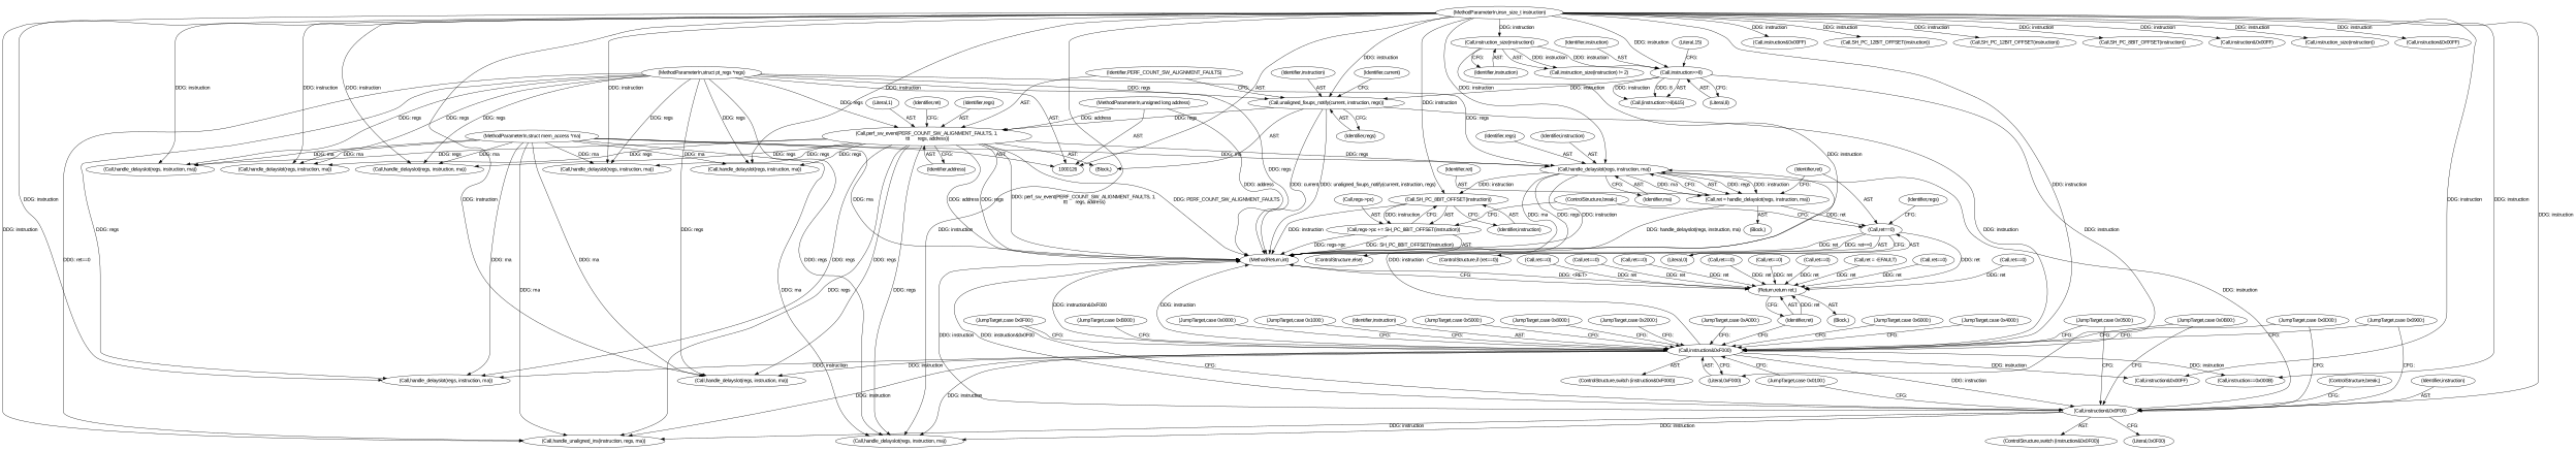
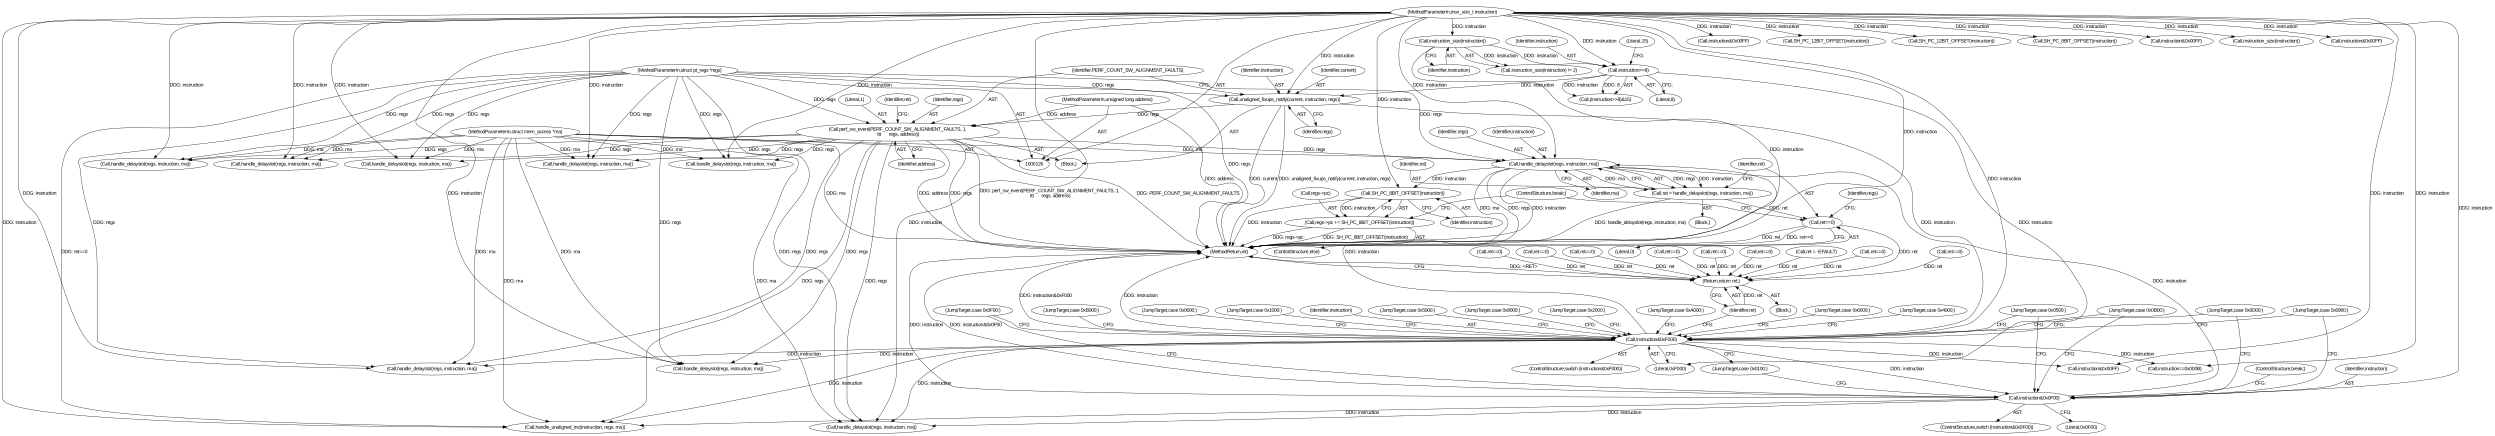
  digraph {
    fontname="Liberation Sans"
    node [fontname="Liberation Sans"]
    edge [fontname="Liberation Sans"]
    n1 [label="(Call,handle_delayslot(regs, instruction, ma))"]
    n2 [label="(Call,ret = handle_delayslot(regs, instruction, ma))"]
    n3 [label="(Call,SH_PC_8BIT_OFFSET(instruction))"]
    n4 [label="(MethodReturn,int)"]
    n5 [label="(Identifier,ma)"]
    n6 [label="(Call,ret==0)"]
    n7 [label="(Block,)"]
    n8 [label="(Call,regs->pc += SH_PC_8BIT_OFFSET(instruction))"]
    n9 [label="(Identifier,instruction)"]
    n10 [label="(Return,return ret;)"]
    n11 [label="(Call,perf_sw_event(PERF_COUNT_SW_ALIGNMENT_FAULTS, 1,\n \t\t\t      regs, address))"]
    n12 [label="(Call,handle_delayslot(regs, instruction, ma))"]
    n13 [label="(Call,handle_delayslot(regs, instruction, ma))"]
    n14 [label="(Call,handle_delayslot(regs, instruction, ma))"]
    n15 [label="(Call,handle_delayslot(regs, instruction, ma))"]
    n16 [label="(Call,handle_delayslot(regs, instruction, ma))"]
    n17 [label="(Identifier,address)"]
    n18 [label="(Call,handle_delayslot(regs, instruction, ma))"]
    n19 [label="(Call,handle_delayslot(regs, instruction, ma))"]
    n20 [label="(Block,)"]
    n21 [label="(Call,handle_unaligned_ins(instruction, regs, ma))"]
    n22 [label="(Call,handle_delayslot(regs, instruction, ma))"]
    n23 [label="(Call,unaligned_fixups_notify(current, instruction, regs))"]
    n24 [label="(Call,instruction&0xF000)"]
    n25 [label="(Identifier,regs)"]
    n26 [label="(Call,instruction&0x0F00)"]
    n27 [label="(Call,instruction==0x000B)"]
    n28 [label="(Call,instruction&0x00FF)"]
    n29 [label="(ControlStructure,switch (instruction&0xF000))"]
    n30 [label="(Literal,0xF000)"]
    n31 [label="(Call,instruction>>8)"]
    n32 [label="(Literal,8)"]
    n33 [label="(Call,(instruction>>8)&15)"]
    n34 [label="(Call,instruction_size(instruction))"]
    n35 [label="(Call,instruction_size(instruction) != 2)"]
    n36 [label="(Identifier,instruction)"]
    n37 [label="(MethodParameterIn,insn_size_t instruction)"]
    n38 [label="(Call,instruction&0x00FF)"]
    n39 [label="(Call,SH_PC_12BIT_OFFSET(instruction))"]
    n40 [label="(Call,SH_PC_12BIT_OFFSET(instruction))"]
    n41 [label="(Call,SH_PC_8BIT_OFFSET(instruction))"]
    n42 [label="(Call,instruction&0x00FF)"]
    n43 [label="(Call,instruction_size(instruction))"]
    n44 [label="(Call,instruction&0x00FF)"]
    1000126
    n46 [label="(ControlStructure,switch (instruction&0x0F00))"]
    n47 [label="(Literal,0x0F00)"]
    n48 [label="(MethodParameterIn,struct pt_regs *regs)"]
    n49 [label="(MethodParameterIn,unsigned long address)"]
    n50 [label="(MethodParameterIn,struct mem_access *ma)"]
-   n51 [label="(ControlStructure,if (ret==0))"]
    n52 [label="(Literal,0)"]
    n53 [label="(Block,)"]
    n54 [label="(Identifier,ret)"]
    n55 [label="(ControlStructure,else)"]
    n56 [label="(JumpTarget,case 0x0000:)"]
    n57 [label="(Identifier,regs)"]
    n58 [label="(JumpTarget,case 0x1000:)"]
    n59 [label="(Identifier,instruction)"]
    n60 [label="(Literal,15)"]
    n61 [label="(Identifier,regs)"]
    n62 [label="(Identifier,regs)"]
    n63 [label="(JumpTarget,case 0x5000:)"]
    n64 [label="(Call,ret==0)"]
    n65 [label="(JumpTarget,case 0x0B00:)"]
    n66 [label="(JumpTarget,case 0x8000:)"]
    n67 [label="(Call,ret==0)"]
    n68 [label="(Identifier,current)"]
    n69 [label="(ControlStructure,break;)"]
    n70 [label="(Call,ret==0)"]
    n71 [label="(JumpTarget,case 0x0100:)"]
    n72 [label="(JumpTarget,case 0x2000:)"]
    n73 [label="(Call,ret = -EFAULT)"]
    n74 [label="(Identifier,instruction)"]
    n75 [label="(JumpTarget,case 0xA000:)"]
    n76 [label="(Call,regs->pc)"]
    n77 [label="(Identifier,instruction)"]
    n78 [label="(JumpTarget,case 0x0F00:)"]
    n79 [label="(Identifier,ret)"]
    n80 [label="(Identifier,ret)"]
    n81 [label="(JumpTarget,case 0x0D00:)"]
    n82 [label="(Call,ret==0)"]
    n83 [label="(JumpTarget,case 0x6000:)"]
    n84 [label="(Identifier,PERF_COUNT_SW_ALIGNMENT_FAULTS)"]
    n85 [label="(Identifier,instruction)"]
    n86 [label="(Call,ret==0)"]
    n87 [label="(Call,ret==0)"]
    n88 [label="(JumpTarget,case 0x0900:)"]
    n89 [label="(Identifier,instruction)"]
    n90 [label="(Call,ret==0)"]
    n91 [label="(Literal,1)"]
    n92 [label="(JumpTarget,case 0x4000:)"]
    n93 [label="(JumpTarget,case 0x0500:)"]
    n94 [label="(JumpTarget,case 0xB000:)"]
    n95 [label="(Call,ret==0)"]
    n96 [label="(ControlStructure,break;)"]
    n97 [label="(Identifier,ret)"]
    n1 -> n2 [label="AST: "]
    n1 -> n2 [label="DDG: regs"]
    n1 -> n2 [label="DDG: instruction"]
    n1 -> n2 [label="DDG: ma"]
    n1 -> n3 [label="DDG: instruction"]
    n1 -> n4 [label="DDG: regs"]
    n1 -> n4 [label="DDG: ma"]
    n1 -> n4 [label="DDG: instruction"]
    n1 -> n5 [label="CFG: "]
    n2 -> n1 [label="CFG: "]
    n2 -> n4 [label="DDG: handle_delayslot(regs, instruction, ma)"]
    n2 -> n6 [label="DDG: ret"]
    n2 -> n7 [label="AST: "]
    n3 -> n4 [label="DDG: instruction"]
    n3 -> n8 [label="AST: "]
    n3 -> n8 [label="DDG: instruction"]
    n3 -> n9 [label="CFG: "]
    n4 -> n10 [label="CFG: "]
    n5 -> n1 [label="AST: "]
    n6 -> n4 [label="DDG: ret"]
    n6 -> n4 [label="DDG: ret==0"]
    n6 -> n10 [label="DDG: ret"]
-   n6 -> n51 [label="AST: "]
    n6 -> n52 [label="CFG: "]
    n8 -> n3 [label="CFG: "]
    n8 -> n4 [label="DDG: SH_PC_8BIT_OFFSET(instruction)"]
    n8 -> n4 [label="DDG: regs->pc"]
    n8 -> n55 [label="AST: "]
    n9 -> n3 [label="AST: "]
    n10 -> n4 [label="DDG: <RET>"]
    n10 -> n53 [label="AST: "]
    n10 -> n54 [label="CFG: "]
    n11 -> n1 [label="DDG: regs"]
    n11 -> n4 [label="DDG: regs"]
    n11 -> n4 [label="DDG: perf_sw_event(PERF_COUNT_SW_ALIGNMENT_FAULTS, 1,\n \t\t\t      regs, address)"]
    n11 -> n4 [label="DDG: PERF_COUNT_SW_ALIGNMENT_FAULTS"]
    n11 -> n4 [label="DDG: address"]
    n11 -> n12 [label="DDG: regs"]
    n11 -> n13 [label="DDG: regs"]
    n11 -> n14 [label="DDG: regs"]
    n11 -> n15 [label="DDG: regs"]
    n11 -> n16 [label="DDG: regs"]
    n11 -> n17 [label="CFG: "]
    n11 -> n18 [label="DDG: regs"]
    n11 -> n19 [label="DDG: regs"]
    n11 -> n20 [label="AST: "]
    n11 -> n21 [label="DDG: regs"]
    n11 -> n22 [label="DDG: regs"]
    n17 -> n11 [label="AST: "]
    n23 -> n4 [label="DDG: current"]
    n23 -> n4 [label="DDG: unaligned_fixups_notify(current, instruction, regs)"]
    n23 -> n11 [label="DDG: regs"]
    n23 -> n20 [label="AST: "]
    n23 -> n24 [label="DDG: instruction"]
    n23 -> n25 [label="CFG: "]
    n24 -> n1 [label="DDG: instruction"]
    n24 -> n4 [label="DDG: instruction&0xF000"]
    n24 -> n4 [label="DDG: instruction"]
    n24 -> n14 [label="DDG: instruction"]
    n24 -> n19 [label="DDG: instruction"]
    n24 -> n21 [label="DDG: instruction"]
    n24 -> n22 [label="DDG: instruction"]
    n24 -> n26 [label="DDG: instruction"]
    n24 -> n27 [label="DDG: instruction"]
    n24 -> n28 [label="DDG: instruction"]
    n24 -> n29 [label="AST: "]
    n24 -> n30 [label="CFG: "]
    n25 -> n23 [label="AST: "]
    n26 -> n1 [label="DDG: instruction"]
    n26 -> n4 [label="DDG: instruction"]
    n26 -> n4 [label="DDG: instruction&0x0F00"]
    n26 -> n14 [label="DDG: instruction"]
    n26 -> n21 [label="DDG: instruction"]
    n26 -> n46 [label="AST: "]
    n26 -> n47 [label="CFG: "]
    n30 -> n24 [label="AST: "]
    n31 -> n23 [label="DDG: instruction"]
    n31 -> n30 [label="DDG: instruction"]
    n31 -> n32 [label="CFG: "]
    n31 -> n33 [label="AST: "]
    n31 -> n33 [label="DDG: instruction"]
    n31 -> n33 [label="DDG: 8"]
    n32 -> n31 [label="AST: "]
    n34 -> n4 [label="DDG: instruction"]
    n34 -> n31 [label="DDG: instruction"]
    n34 -> n35 [label="AST: "]
    n34 -> n35 [label="DDG: instruction"]
    n34 -> n36 [label="CFG: "]
    n36 -> n34 [label="AST: "]
    n37 -> n1 [label="DDG: instruction"]
    n37 -> n3 [label="DDG: instruction"]
+   n37 -> n4 [label="DDG: instruction"]
    n37 -> n12 [label="DDG: instruction"]
    n37 -> n13 [label="DDG: instruction"]
    n37 -> n14 [label="DDG: instruction"]
    n37 -> n15 [label="DDG: instruction"]
    n37 -> n16 [label="DDG: instruction"]
    n37 -> n18 [label="DDG: instruction"]
    n37 -> n19 [label="DDG: instruction"]
    n37 -> n21 [label="DDG: instruction"]
    n37 -> n22 [label="DDG: instruction"]
    n37 -> n23 [label="DDG: instruction"]
    n37 -> n24 [label="DDG: instruction"]
    n37 -> n26 [label="DDG: instruction"]
    n37 -> n27 [label="DDG: instruction"]
    n37 -> n28 [label="DDG: instruction"]
    n37 -> n31 [label="DDG: instruction"]
    n37 -> n34 [label="DDG: instruction"]
    n37 -> n38 [label="DDG: instruction"]
    n37 -> n39 [label="DDG: instruction"]
    n37 -> n40 [label="DDG: instruction"]
    n37 -> n41 [label="DDG: instruction"]
    n37 -> n42 [label="DDG: instruction"]
    n37 -> n43 [label="DDG: instruction"]
    n37 -> n44 [label="DDG: instruction"]
    n37 -> 1000126 [label="AST: "]
    n48 -> n1 [label="DDG: regs"]
    n48 -> n4 [label="DDG: regs"]
    n48 -> n11 [label="DDG: regs"]
    n48 -> n12 [label="DDG: regs"]
    n48 -> n13 [label="DDG: regs"]
    n48 -> n14 [label="DDG: regs"]
    n48 -> n15 [label="DDG: regs"]
    n48 -> n16 [label="DDG: regs"]
    n48 -> n18 [label="DDG: regs"]
    n48 -> n19 [label="DDG: regs"]
    n48 -> n21 [label="DDG: ret==0"]
    n48 -> n22 [label="DDG: regs"]
    n48 -> n23 [label="DDG: regs"]
    n48 -> 1000126 [label="AST: "]
    n49 -> n4 [label="DDG: address"]
    n49 -> n11 [label="DDG: address"]
    n49 -> 1000126 [label="AST: "]
    n50 -> n1 [label="DDG: ma"]
    n50 -> n4 [label="DDG: ma"]
    n50 -> n12 [label="DDG: ma"]
    n50 -> n13 [label="DDG: ma"]
    n50 -> n14 [label="DDG: ma"]
    n50 -> n15 [label="DDG: ma"]
    n50 -> n16 [label="DDG: ma"]
    n50 -> n18 [label="DDG: ma"]
    n50 -> n19 [label="DDG: ma"]
    n50 -> n21 [label="DDG: ma"]
    n50 -> n22 [label="DDG: ma"]
    n50 -> 1000126 [label="AST: "]
    n52 -> n6 [label="AST: "]
    n54 -> n10 [label="AST: "]
    n54 -> n10 [label="DDG: ret"]
    n54 -> n24 [label="CFG: "]
    n56 -> n24 [label="CFG: "]
    n57 -> n6 [label="CFG: "]
    n58 -> n24 [label="CFG: "]
    n59 -> n24 [label="AST: "]
    n60 -> n31 [label="CFG: "]
    n61 -> n1 [label="AST: "]
    n62 -> n11 [label="AST: "]
    n63 -> n24 [label="CFG: "]
    n64 -> n10 [label="DDG: ret"]
    n65 -> n24 [label="CFG: "]
    n65 -> n26 [label="CFG: "]
    n66 -> n24 [label="CFG: "]
    n67 -> n10 [label="DDG: ret"]
-   n68 -> n23 [label="CFG: "]
+   n68 -> n23 [label="AST: "]
    n69 -> n26 [label="CFG: "]
    n70 -> n10 [label="DDG: ret"]
-   n71 -> n24 [label="CFG: "]
+   n24 -> n71 [label="CFG: "]
    n71 -> n26 [label="CFG: "]
    n72 -> n24 [label="CFG: "]
    n73 -> n10 [label="DDG: ret"]
    n74 -> n1 [label="AST: "]
    n75 -> n24 [label="CFG: "]
    n76 -> n8 [label="AST: "]
    n77 -> n23 [label="AST: "]
    n78 -> n24 [label="CFG: "]
    n78 -> n26 [label="CFG: "]
    n79 -> n2 [label="AST: "]
    n80 -> n2 [label="CFG: "]
    n80 -> n6 [label="AST: "]
    n81 -> n24 [label="CFG: "]
    n81 -> n26 [label="CFG: "]
    n82 -> n10 [label="DDG: ret"]
    n83 -> n24 [label="CFG: "]
    n84 -> n11 [label="AST: "]
    n84 -> n23 [label="CFG: "]
    n85 -> n31 [label="AST: "]
    n86 -> n10 [label="DDG: ret"]
    n87 -> n10 [label="DDG: ret"]
    n88 -> n24 [label="CFG: "]
    n88 -> n26 [label="CFG: "]
    n89 -> n26 [label="AST: "]
    n90 -> n10 [label="DDG: ret"]
    n91 -> n11 [label="AST: "]
    n92 -> n24 [label="CFG: "]
    n93 -> n24 [label="CFG: "]
    n93 -> n26 [label="CFG: "]
    n94 -> n24 [label="CFG: "]
    n95 -> n10 [label="DDG: ret"]
    n96 -> n6 [label="CFG: "]
    n96 -> n8 [label="CFG: "]
    n97 -> n11 [label="CFG: "]
  }
